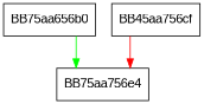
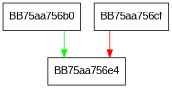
  digraph {
    fontname="Liberation Sans"
    splines=ortho
    node [fontname="Liberation Sans" shape=box]
    edge [fontname="Liberation Sans"]
-   BB75aa756b0 [label=BB75aa656b0]
+   BB75aa756b0
    BB75aa756e4
-   BB75aa756cf [label=BB45aa756cf]
+   BB75aa756cf
    BB75aa756b0 -> BB75aa756e4 [color=green]
    BB75aa756cf -> BB75aa756e4 [color=red]
  }
